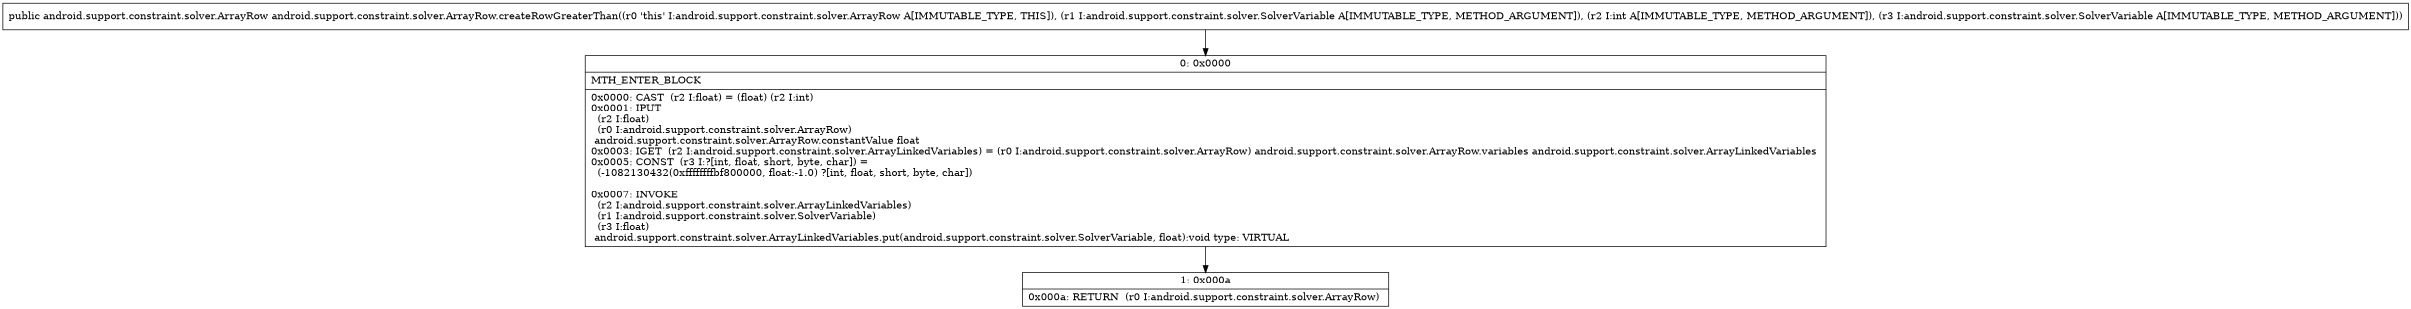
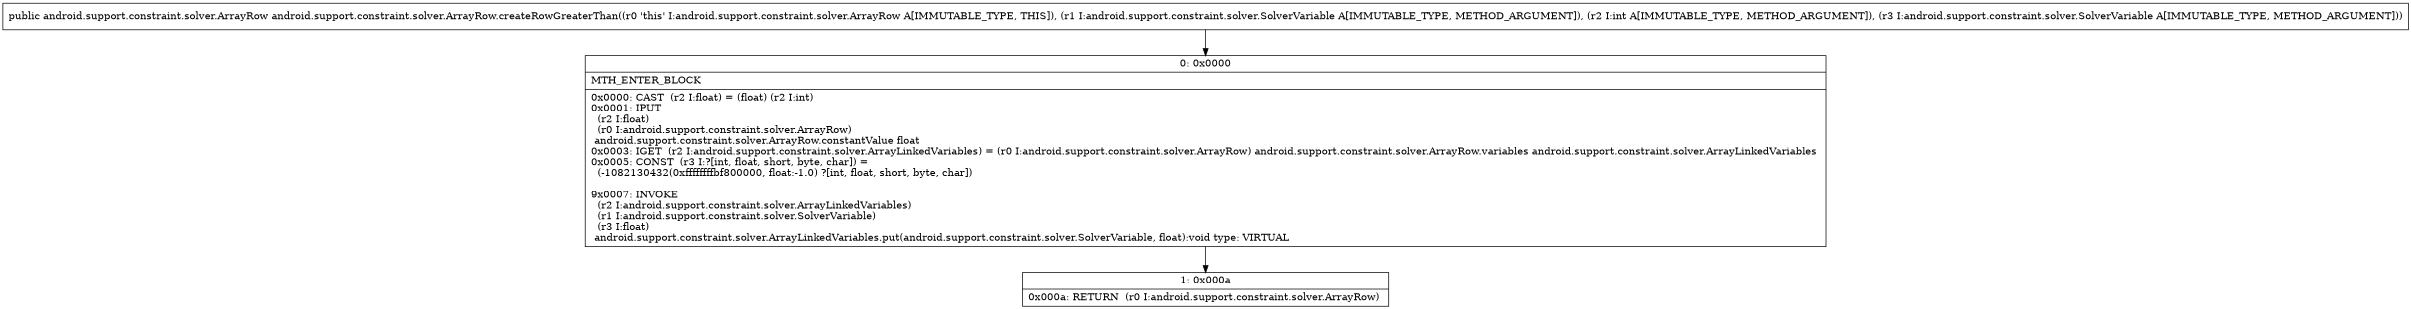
  digraph {
    node [shape=record]
-   n1 [label="{0\:\ 0x0000|MTH_ENTER_BLOCK\l|0x0000: CAST  (r2 I:float) = (float) (r2 I:int) \l0x0001: IPUT  \l  (r2 I:float)\l  (r0 I:android.support.constraint.solver.ArrayRow)\l android.support.constraint.solver.ArrayRow.constantValue float \l0x0003: IGET  (r2 I:android.support.constraint.solver.ArrayLinkedVariables) = (r0 I:android.support.constraint.solver.ArrayRow) android.support.constraint.solver.ArrayRow.variables android.support.constraint.solver.ArrayLinkedVariables \l0x0005: CONST  (r3 I:?[int, float, short, byte, char]) = \l  (\-1082130432(0xffffffffbf800000, float:\-1.0) ?[int, float, short, byte, char])\l \l0x0007: INVOKE  \l  (r2 I:android.support.constraint.solver.ArrayLinkedVariables)\l  (r1 I:android.support.constraint.solver.SolverVariable)\l  (r3 I:float)\l android.support.constraint.solver.ArrayLinkedVariables.put(android.support.constraint.solver.SolverVariable, float):void type: VIRTUAL \l}"]
+   n1 [label="{0\:\ 0x0000|MTH_ENTER_BLOCK\l|0x0000: CAST  (r2 I:float) = (float) (r2 I:int) \l0x0001: IPUT  \l  (r2 I:float)\l  (r0 I:android.support.constraint.solver.ArrayRow)\l android.support.constraint.solver.ArrayRow.constantValue float \l0x0003: IGET  (r2 I:android.support.constraint.solver.ArrayLinkedVariables) = (r0 I:android.support.constraint.solver.ArrayRow) android.support.constraint.solver.ArrayRow.variables android.support.constraint.solver.ArrayLinkedVariables \l0x0005: CONST  (r3 I:?[int, float, short, byte, char]) = \l  (\-1082130432(0xffffffffbf800000, float:\-1.0) ?[int, float, short, byte, char])\l \l9x0007: INVOKE  \l  (r2 I:android.support.constraint.solver.ArrayLinkedVariables)\l  (r1 I:android.support.constraint.solver.SolverVariable)\l  (r3 I:float)\l android.support.constraint.solver.ArrayLinkedVariables.put(android.support.constraint.solver.SolverVariable, float):void type: VIRTUAL \l}"]
    n2 [label="{1\:\ 0x000a|0x000a: RETURN  (r0 I:android.support.constraint.solver.ArrayRow) \l}"]
    n3 [label="{public android.support.constraint.solver.ArrayRow android.support.constraint.solver.ArrayRow.createRowGreaterThan((r0 'this' I:android.support.constraint.solver.ArrayRow A[IMMUTABLE_TYPE, THIS]), (r1 I:android.support.constraint.solver.SolverVariable A[IMMUTABLE_TYPE, METHOD_ARGUMENT]), (r2 I:int A[IMMUTABLE_TYPE, METHOD_ARGUMENT]), (r3 I:android.support.constraint.solver.SolverVariable A[IMMUTABLE_TYPE, METHOD_ARGUMENT])) }"]
    n1 -> n2
    n3 -> n1
  }
